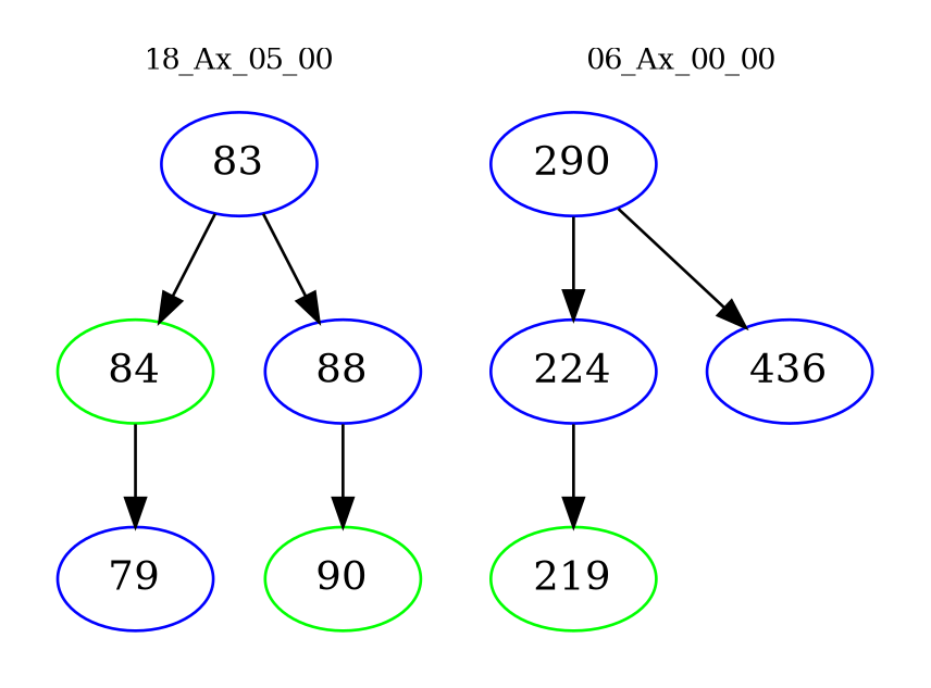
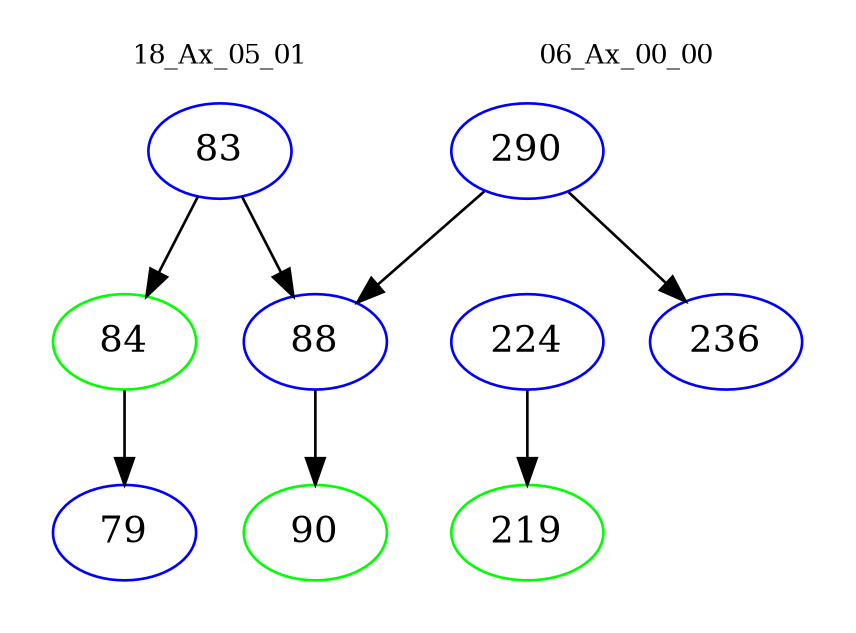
  digraph {
    node [color=blue]
    edge [color=black]
    n1 [label=83]
    n2 [label=79]
    n3 [color=green label=84]
    n4 [label=88]
    n5 [color=green label=90]
    n6 [label=290]
    n7 [label=224]
-   n8 [label=436]
+   n8 [label=236]
    n9 [color=green label=219]
    subgraph cluster_1 {
      color=white
      fontsize=10
-     label="18_Ax_05_00"
+     label="18_Ax_05_01"
      n1
      n2
      n3
      n4
      n5
    }
    subgraph cluster_2 {
      color=white
      fontsize=10
      label="06_Ax_00_00"
      n6
      n7
      n8
      n9
    }
    n1 -> n3
    n1 -> n4
    n3 -> n2
    n4 -> n5
-   n6 -> n7
+   n6 -> n4
    n6 -> n8
    n7 -> n9
  }
